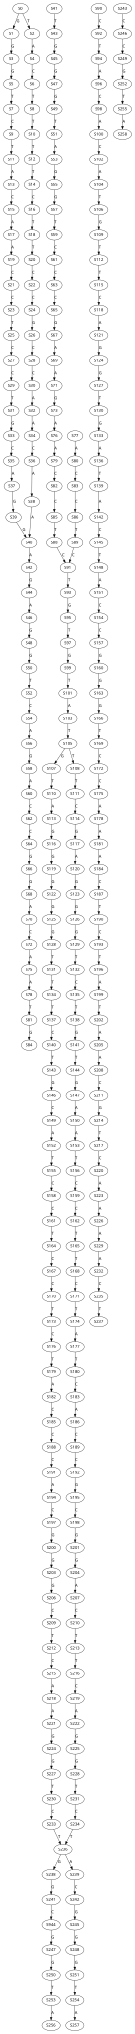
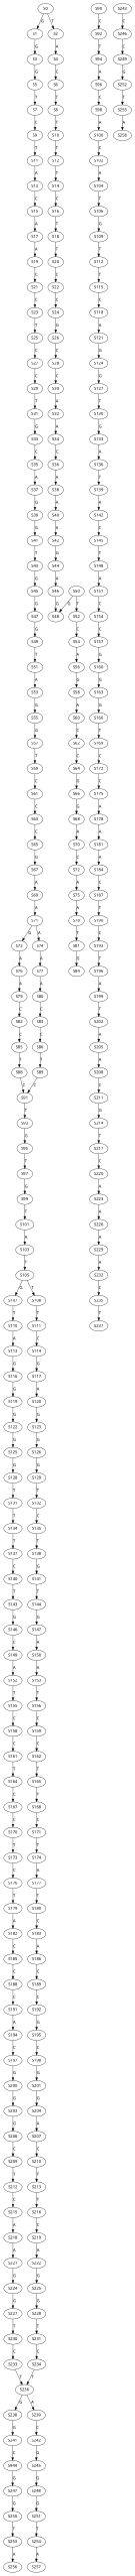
  strict digraph {
    fontname="Noto Sans"
    node [fontname="Noto Sans"]
    edge [fontname="Noto Sans"]
    S0
    S1
    S2
    S3
    S4
    S5
    S6
    S7
    S8
    S9
    S10
    S11
    S12
    S13
    S14
    S15
    S16
    S17
    S18
    S19
    S20
    S21
    S22
    S23
    S24
    S25
    S26
    S27
    S28
    S29
    S30
    S31
    S32
    S33
    S34
    S35
    S36
    S37
    S38
    S39
    S40
    S41
    S42
    S43
    S44
    S45
    S46
    S47
    S48
    S49
    S50
    S51
    S52
    S53
    S54
    S55
    S56
    S57
    S58
    S59
    S60
    S61
    S62
    S63
    S64
    S65
    S66
    S67
    S68
    S69
    S70
    S71
    S72
    S73
+   S74
    S75
    S76
    S77
    S78
    S79
    S80
    S81
    S82
    S83
    S84
    S85
    S86
    S88
    S89
    S91
    S90
    S92
    S93
    S94
    S95
    S96
    S97
    S98
    S99
    S100
    S101
    S102
    S103
    S104
    S105
    S106
    S107
    S108
    S109
    S110
    S111
    S112
    S113
    S114
    S115
    S116
    S117
    S118
    S119
    S120
    S121
    S122
    S123
    S124
    S125
    S126
    S127
    S128
    S129
    S130
    S131
    S132
    S133
    S134
    S135
    S136
    S137
    S138
    S139
    S140
    S141
    S142
    S143
    S144
    S145
    S146
    S147
    S148
    S149
    S150
    S151
    S152
    S153
    S154
    S155
    S156
    S157
    S158
    S159
    S160
    S161
    S162
    S163
    S164
    S165
    S166
    S167
    S168
    S169
    S170
    S171
    S172
    S173
    S174
    S175
    S176
    S177
    S178
    S179
    S180
    S181
    S182
    S183
    S184
    S185
    S186
    S187
    S188
    S189
    S190
    S191
    S192
    S193
    S194
    S195
    S196
    S197
    S198
    S199
    S200
    S201
    S202
    S203
    S204
    S205
    S206
    S207
    S208
    S209
    S210
    S211
    S212
    S213
    S214
    S215
    S216
    S217
    S218
    S219
    S220
    S221
    S222
    S223
    S224
    S225
    S226
    S227
    S228
    S229
    S230
    S231
    S232
    S233
    S234
    S235
    S236
    S237
    S238
    S239
    S241
    S242
    n242 [label=S944]
    S245
    S243
    S246
    S247
    S248
    S249
    S250
    S251
    S252
    S253
    S254
    S255
    S256
    S257
    S258
    S0 -> S1 [label=G]
    S0 -> S2 [label=T]
    S1 -> S3 [label=G]
    S2 -> S4 [label=A]
    S3 -> S5 [label=G]
    S4 -> S6 [label=C]
    S5 -> S7 [label=T]
    S6 -> S8 [label=T]
    S7 -> S9 [label=C]
    S8 -> S10 [label=T]
    S9 -> S11 [label=T]
    S10 -> S12 [label=T]
    S11 -> S13 [label=A]
    S12 -> S14 [label=T]
    S13 -> S15 [label=C]
    S14 -> S16 [label=C]
    S15 -> S17 [label=A]
    S16 -> S18 [label=T]
    S17 -> S19 [label=A]
    S18 -> S20 [label=T]
    S19 -> S21 [label=C]
    S20 -> S22 [label=C]
    S21 -> S23 [label=C]
    S22 -> S24 [label=C]
    S23 -> S25 [label=T]
    S24 -> S26 [label=G]
    S25 -> S27 [label=C]
    S26 -> S28 [label=C]
    S27 -> S29 [label=C]
    S28 -> S30 [label=C]
    S29 -> S31 [label=T]
    S30 -> S32 [label=A]
    S31 -> S33 [label=G]
    S32 -> S34 [label=A]
    S33 -> S35 [label=C]
    S34 -> S36 [label=C]
    S35 -> S37 [label=A]
    S36 -> S38 [label=A]
    S37 -> S39 [label=G]
    S38 -> S40 [label=A]
-   S39 -> S40 [label=G]
+   S39 -> S41 [label=G]
    S40 -> S42 [label=A]
    S41 -> S43 [label=T]
    S42 -> S44 [label=G]
    S43 -> S45 [label=G]
    S44 -> S46 [label=A]
    S45 -> S47 [label=G]
    S46 -> S48 [label=G]
    S47 -> S49 [label=G]
-   S48 -> S50 [label=G]
+   S50 -> S48 [label=G]
    S49 -> S51 [label=T]
    S50 -> S52 [label=T]
    S51 -> S53 [label=A]
    S52 -> S54 [label=C]
    S53 -> S55 [label=G]
    S54 -> S56 [label=A]
    S55 -> S57 [label=G]
    S56 -> S58 [label=G]
    S57 -> S59 [label=T]
    S58 -> S60 [label=A]
    S59 -> S61 [label=C]
    S60 -> S62 [label=C]
    S61 -> S63 [label=C]
    S62 -> S64 [label=C]
    S63 -> S65 [label=C]
    S64 -> S66 [label=G]
    S65 -> S67 [label=G]
    S66 -> S68 [label=G]
    S67 -> S69 [label=A]
    S68 -> S70 [label=A]
    S69 -> S71 [label=A]
    S70 -> S72 [label=C]
    S71 -> S73 [label=G]
+   S71 -> S74 [label=A]
    S72 -> S75 [label=A]
    S73 -> S76 [label=A]
+   S74 -> S77 [label=A]
    S75 -> S78 [label=A]
    S76 -> S79 [label=A]
    S77 -> S80 [label=A]
    S78 -> S81 [label=T]
    S79 -> S82 [label=C]
    S80 -> S83 [label=C]
    S81 -> S84 [label=G]
    S82 -> S85 [label=C]
    S83 -> S86 [label=C]
    S85 -> S88 [label=T]
    S86 -> S89 [label=T]
    S88 -> S91 [label=C]
    S89 -> S91 [label=C]
    S91 -> S93 [label=T]
    S90 -> S92 [label=C]
    S92 -> S94 [label=T]
    S93 -> S95 [label=G]
    S94 -> S96 [label=A]
    S95 -> S97 [label=T]
    S96 -> S98 [label=C]
    S97 -> S99 [label=G]
    S98 -> S100 [label=A]
    S99 -> S101 [label=T]
    S100 -> S102 [label=C]
    S101 -> S103 [label=A]
    S102 -> S104 [label=A]
    S103 -> S105 [label=T]
    S104 -> S106 [label=T]
    S105 -> S107 [label=G]
    S105 -> S108 [label=T]
    S106 -> S109 [label=G]
    S107 -> S110 [label=T]
    S108 -> S111 [label=T]
    S109 -> S112 [label=T]
    S110 -> S113 [label=A]
    S111 -> S114 [label=C]
    S112 -> S115 [label=T]
    S113 -> S116 [label=G]
    S114 -> S117 [label=G]
    S115 -> S118 [label=C]
    S116 -> S119 [label=G]
    S117 -> S120 [label=A]
    S118 -> S121 [label=A]
    S119 -> S122 [label=G]
    S120 -> S123 [label=G]
    S121 -> S124 [label=G]
    S122 -> S125 [label=G]
    S123 -> S126 [label=G]
    S124 -> S127 [label=G]
    S125 -> S128 [label=G]
    S126 -> S129 [label=G]
    S127 -> S130 [label=T]
    S128 -> S131 [label=T]
    S129 -> S132 [label=T]
    S130 -> S133 [label=G]
    S131 -> S134 [label=T]
    S132 -> S135 [label=C]
    S133 -> S136 [label=A]
    S134 -> S137 [label=T]
    S135 -> S138 [label=T]
    S136 -> S139 [label=T]
    S137 -> S140 [label=C]
    S138 -> S141 [label=G]
    S139 -> S142 [label=A]
    S140 -> S143 [label=T]
    S141 -> S144 [label=T]
    S142 -> S145 [label=C]
    S143 -> S146 [label=G]
    S144 -> S147 [label=G]
    S145 -> S148 [label=T]
    S146 -> S149 [label=C]
    S147 -> S150 [label=A]
    S148 -> S151 [label=A]
    S149 -> S152 [label=A]
    S150 -> S153 [label=A]
    S151 -> S154 [label=C]
    S152 -> S155 [label=T]
    S153 -> S156 [label=T]
    S154 -> S157 [label=C]
    S155 -> S158 [label=C]
    S156 -> S159 [label=C]
    S157 -> S160 [label=G]
    S158 -> S161 [label=C]
    S159 -> S162 [label=C]
    S160 -> S163 [label=G]
    S161 -> S164 [label=T]
    S162 -> S165 [label=T]
    S163 -> S166 [label=G]
    S164 -> S167 [label=C]
    S165 -> S168 [label=T]
    S166 -> S169 [label=T]
    S167 -> S170 [label=C]
    S168 -> S171 [label=C]
    S169 -> S172 [label=C]
    S170 -> S173 [label=T]
    S171 -> S174 [label=T]
    S172 -> S175 [label=C]
    S173 -> S176 [label=C]
    S174 -> S177 [label=A]
    S175 -> S178 [label=A]
    S176 -> S179 [label=T]
    S177 -> S180 [label=T]
    S178 -> S181 [label=A]
    S179 -> S182 [label=A]
    S180 -> S183 [label=C]
    S181 -> S184 [label=A]
    S182 -> S185 [label=C]
    S183 -> S186 [label=A]
    S184 -> S187 [label=C]
    S185 -> S188 [label=C]
    S186 -> S189 [label=C]
    S187 -> S190 [label=T]
    S188 -> S191 [label=C]
    S189 -> S192 [label=C]
    S190 -> S193 [label=C]
    S191 -> S194 [label=A]
    S192 -> S195 [label=G]
    S193 -> S196 [label=T]
    S194 -> S197 [label=C]
    S195 -> S198 [label=C]
    S196 -> S199 [label=A]
    S197 -> S200 [label=G]
    S198 -> S201 [label=G]
    S199 -> S202 [label=T]
    S200 -> S203 [label=G]
    S201 -> S204 [label=G]
    S202 -> S205 [label=A]
    S203 -> S206 [label=G]
    S204 -> S207 [label=A]
    S205 -> S208 [label=A]
    S206 -> S209 [label=C]
    S207 -> S210 [label=C]
    S208 -> S211 [label=C]
    S209 -> S212 [label=T]
    S210 -> S213 [label=T]
    S211 -> S214 [label=G]
    S212 -> S215 [label=C]
    S213 -> S216 [label=T]
    S214 -> S217 [label=T]
    S215 -> S218 [label=A]
    S216 -> S219 [label=C]
    S217 -> S220 [label=C]
    S218 -> S221 [label=A]
    S219 -> S222 [label=A]
    S220 -> S223 [label=A]
    S221 -> S224 [label=G]
    S222 -> S225 [label=G]
    S223 -> S226 [label=A]
    S224 -> S227 [label=G]
    S225 -> S228 [label=G]
    S226 -> S229 [label=A]
    S227 -> S230 [label=T]
    S228 -> S231 [label=T]
    S229 -> S232 [label=A]
    S230 -> S233 [label=C]
    S231 -> S234 [label=C]
    S232 -> S235 [label=C]
    S233 -> S236 [label=T]
    S234 -> S236 [label=T]
    S235 -> S237 [label=T]
    S236 -> S238 [label=G]
    S236 -> S239 [label=A]
    S238 -> S241 [label=G]
    S239 -> S242 [label=C]
    S241 -> n242 [label=C]
    S242 -> S245 [label=G]
    n242 -> S247 [label=G]
    S245 -> S248 [label=G]
    S243 -> S246 [label=C]
    S246 -> S249 [label=C]
    S247 -> S250 [label=G]
    S248 -> S251 [label=G]
    S249 -> S252 [label=G]
    S250 -> S253 [label=T]
    S251 -> S254 [label=T]
    S252 -> S255 [label=T]
    S253 -> S256 [label=A]
    S254 -> S257 [label=A]
    S255 -> S258 [label=A]
  }
